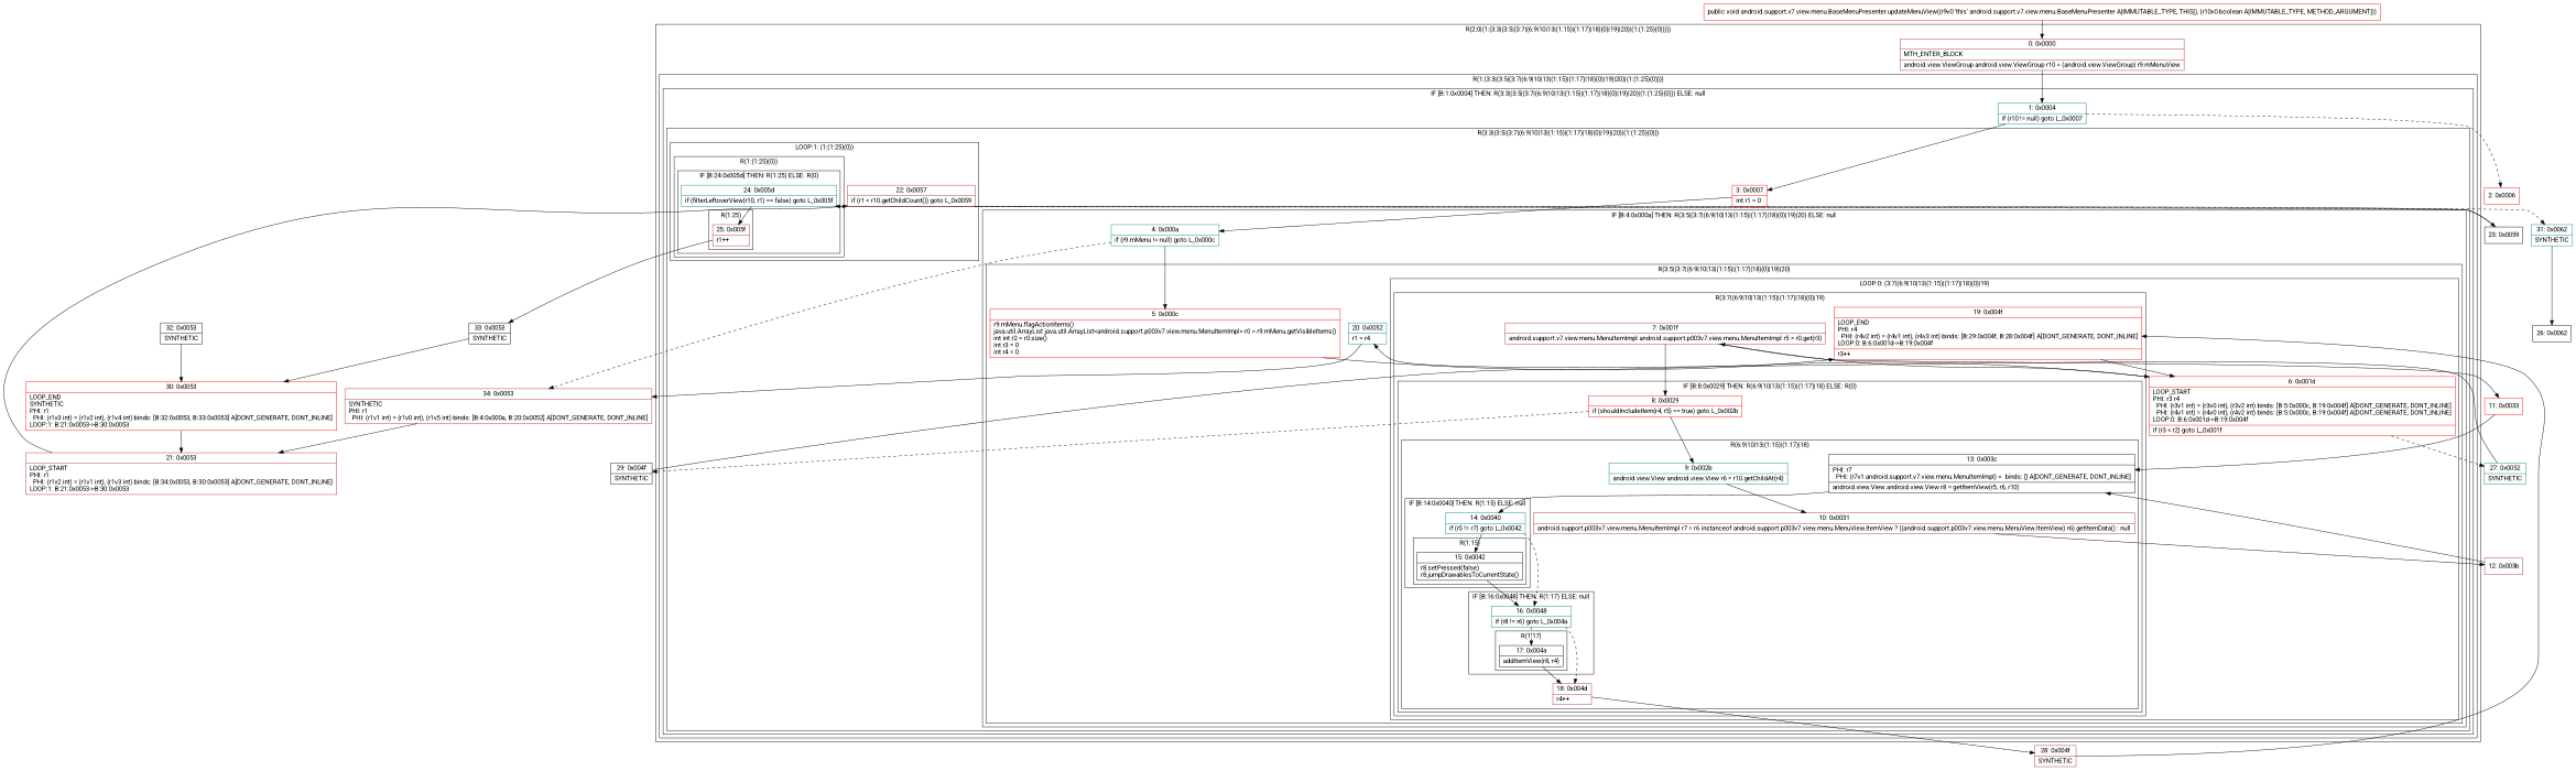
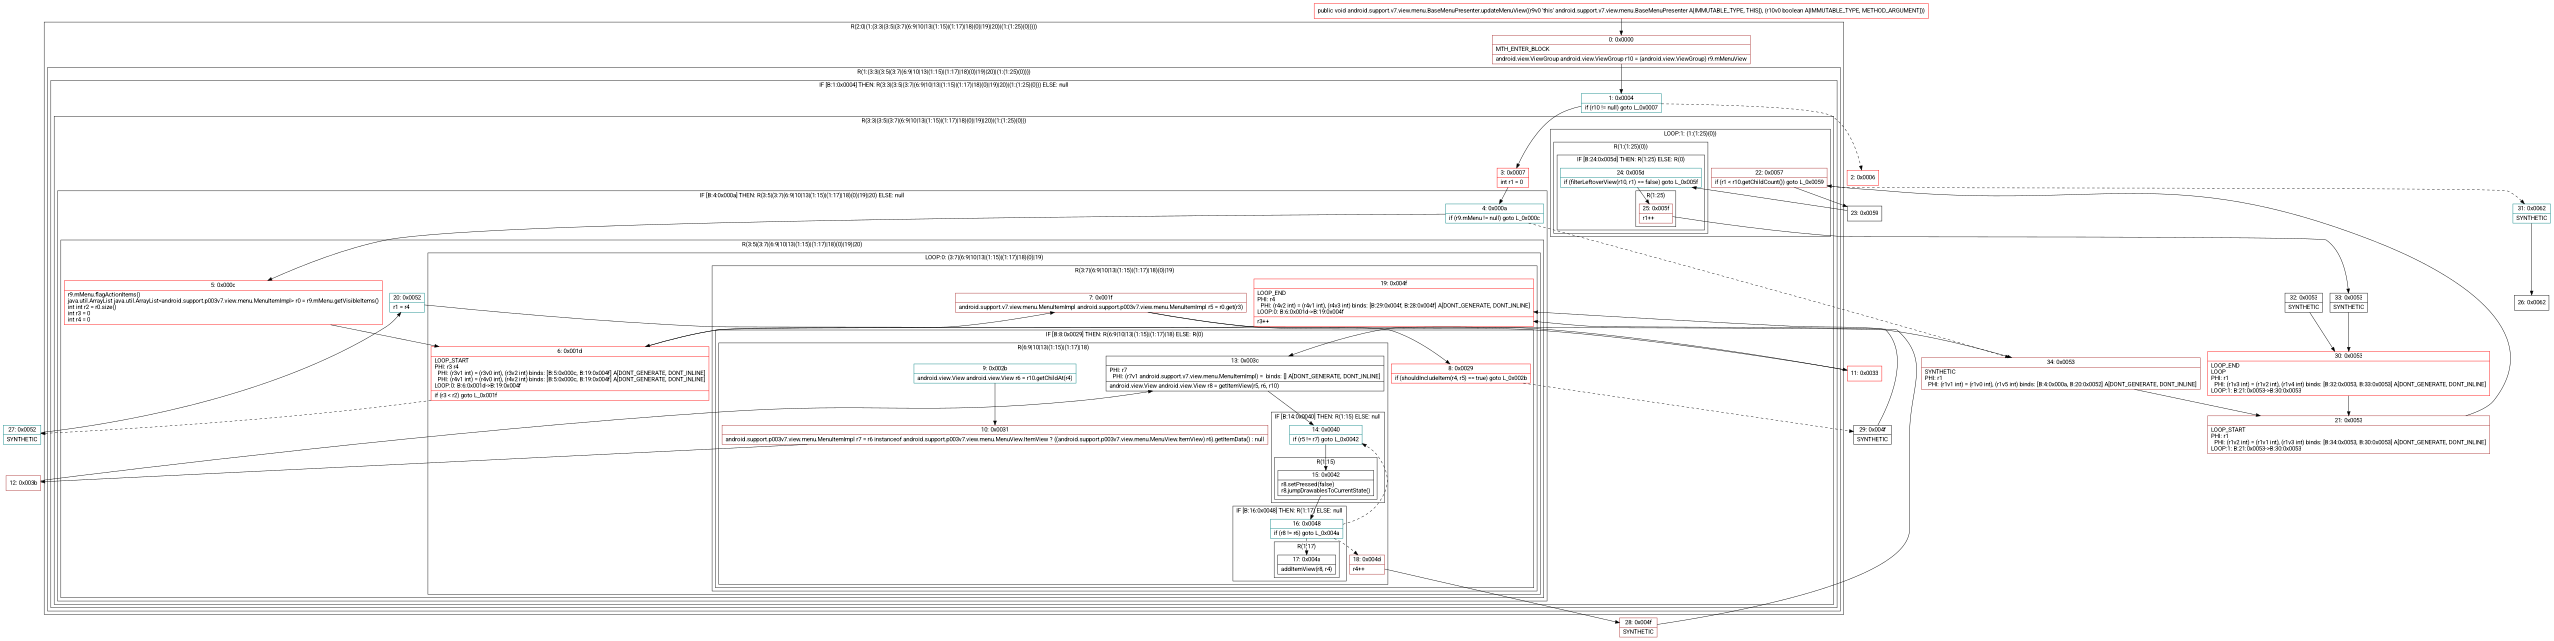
  digraph {
    fontname=Roboto
    node [color=brown fontname=Roboto shape=record]
    edge [fontname=Roboto]
    n1 [color=black label="{15\:\ 0x0042|r8.setPressed(false)\lr8.jumpDrawablesToCurrentState()\l}"]
    n2 [color=teal label="{14\:\ 0x0040|if (r5 != r7) goto L_0x0042\l}"]
    n3 [color=black label="{17\:\ 0x004a|addItemView(r8, r4)\l}"]
    n4 [color=teal label="{16\:\ 0x0048|if (r8 != r6) goto L_0x004a\l}"]
    n5 [color=teal label="{9\:\ 0x002b|android.view.View android.view.View r6 = r10.getChildAt(r4)\l}"]
    n6 [label="{10\:\ 0x0031|android.support.p003v7.view.menu.MenuItemImpl r7 = r6 instanceof android.support.p003v7.view.menu.MenuView.ItemView ? ((android.support.p003v7.view.menu.MenuView.ItemView) r6).getItemData() : null\l}"]
    n7 [color=black label="{13\:\ 0x003c|PHI: r7 \l  PHI: (r7v1 android.support.v7.view.menu.MenuItemImpl) =  binds: [] A[DONT_GENERATE, DONT_INLINE]\l|android.view.View android.view.View r8 = getItemView(r5, r6, r10)\l}"]
    n8 [label="{18\:\ 0x004d|r4++\l}"]
    n9 [color=red label="{8\:\ 0x0029|if (shouldIncludeItem(r4, r5) == true) goto L_0x002b\l}"]
    n10 [label="{7\:\ 0x001f|android.support.v7.view.menu.MenuItemImpl android.support.p003v7.view.menu.MenuItemImpl r5 = r0.get(r3)\l}"]
    n11 [color=red label="{19\:\ 0x004f|LOOP_END\lPHI: r4 \l  PHI: (r4v2 int) = (r4v1 int), (r4v3 int) binds: [B:29:0x004f, B:28:0x004f] A[DONT_GENERATE, DONT_INLINE]\lLOOP:0: B:6:0x001d\-\>B:19:0x004f\l|r3++\l}"]
    n12 [color=red label="{6\:\ 0x001d|LOOP_START\lPHI: r3 r4 \l  PHI: (r3v1 int) = (r3v0 int), (r3v2 int) binds: [B:5:0x000c, B:19:0x004f] A[DONT_GENERATE, DONT_INLINE]\l  PHI: (r4v1 int) = (r4v0 int), (r4v2 int) binds: [B:5:0x000c, B:19:0x004f] A[DONT_GENERATE, DONT_INLINE]\lLOOP:0: B:6:0x001d\-\>B:19:0x004f\l|if (r3 \< r2) goto L_0x001f\l}"]
    n13 [color=red label="{5\:\ 0x000c|r9.mMenu.flagActionItems()\ljava.util.ArrayList java.util.ArrayList\<android.support.p003v7.view.menu.MenuItemImpl\> r0 = r9.mMenu.getVisibleItems()\lint int r2 = r0.size()\lint r3 = 0\lint r4 = 0\l}"]
    n14 [color=teal label="{20\:\ 0x0052|r1 = r4\l}"]
    n15 [color=teal label="{4\:\ 0x000a|if (r9.mMenu != null) goto L_0x000c\l}"]
    n16 [label="{25\:\ 0x005f|r1++\l}"]
    n17 [color=teal label="{24\:\ 0x005d|if (filterLeftoverView(r10, r1) == false) goto L_0x005f\l}"]
    n18 [label="{22\:\ 0x0057|if (r1 \< r10.getChildCount()) goto L_0x0059\l}"]
    n19 [color=red label="{3\:\ 0x0007|int r1 = 0\l}"]
    n20 [color=teal label="{1\:\ 0x0004|if (r10 != null) goto L_0x0007\l}"]
    n21 [label="{0\:\ 0x0000|MTH_ENTER_BLOCK\l|android.view.ViewGroup android.view.ViewGroup r10 = (android.view.ViewGroup) r9.mMenuView\l}"]
    n22 [label="{12\:\ 0x003b}"]
    n23 [label="{28\:\ 0x004f|SYNTHETIC\l}"]
    n24 [color=black label="{29\:\ 0x004f|SYNTHETIC\l}"]
    n25 [color=red label="{11\:\ 0x0033}"]
    n26 [color=teal label="{27\:\ 0x0052|SYNTHETIC\l}"]
    n27 [label="{34\:\ 0x0053|SYNTHETIC\lPHI: r1 \l  PHI: (r1v1 int) = (r1v0 int), (r1v5 int) binds: [B:4:0x000a, B:20:0x0052] A[DONT_GENERATE, DONT_INLINE]\l}"]
    n28 [color=black label="{33\:\ 0x0053|SYNTHETIC\l}"]
    n29 [color=black label="{23\:\ 0x0059}"]
    n30 [color=teal label="{31\:\ 0x0062|SYNTHETIC\l}"]
    n31 [color=red label="{2\:\ 0x0006}"]
    n32 [label="{21\:\ 0x0053|LOOP_START\lPHI: r1 \l  PHI: (r1v2 int) = (r1v1 int), (r1v3 int) binds: [B:34:0x0053, B:30:0x0053] A[DONT_GENERATE, DONT_INLINE]\lLOOP:1: B:21:0x0053\-\>B:30:0x0053\l}"]
    n33 [color=black label="{26\:\ 0x0062}"]
    n34 [color=black label="{32\:\ 0x0053|SYNTHETIC\l}"]
-   n35 [color=red label="{30\:\ 0x0053|LOOP_END\lSYNTHETIC\lPHI: r1 \l  PHI: (r1v3 int) = (r1v2 int), (r1v4 int) binds: [B:32:0x0053, B:33:0x0053] A[DONT_GENERATE, DONT_INLINE]\lLOOP:1: B:21:0x0053\-\>B:30:0x0053\l}"]
+   n35 [color=red label="{30\:\ 0x0053|LOOP_END\lLOOP\lPHI: r1 \l  PHI: (r1v3 int) = (r1v2 int), (r1v4 int) binds: [B:32:0x0053, B:33:0x0053] A[DONT_GENERATE, DONT_INLINE]\lLOOP:1: B:21:0x0053\-\>B:30:0x0053\l}"]
    n36 [color=red label="{public void android.support.v7.view.menu.BaseMenuPresenter.updateMenuView((r9v0 'this' android.support.v7.view.menu.BaseMenuPresenter A[IMMUTABLE_TYPE, THIS]), (r10v0 boolean A[IMMUTABLE_TYPE, METHOD_ARGUMENT])) }"]
    subgraph cluster_1 {
      label="R(2:0|(1:(3:3|(3:5|(3:7|(6:9|10|13|(1:15)|(1:17)|18)(0)|19)|20)|(1:(1:25)(0)))))"
      n21
      subgraph cluster_2 {
        label="R(1:(3:3|(3:5|(3:7|(6:9|10|13|(1:15)|(1:17)|18)(0)|19)|20)|(1:(1:25)(0))))"
        subgraph cluster_3 {
          label="IF [B:1:0x0004] THEN: R(3:3|(3:5|(3:7|(6:9|10|13|(1:15)|(1:17)|18)(0)|19)|20)|(1:(1:25)(0))) ELSE: null"
          n20
          subgraph cluster_4 {
            label="R(3:3|(3:5|(3:7|(6:9|10|13|(1:15)|(1:17)|18)(0)|19)|20)|(1:(1:25)(0)))"
            n19
            subgraph cluster_5 {
              label="IF [B:4:0x000a] THEN: R(3:5|(3:7|(6:9|10|13|(1:15)|(1:17)|18)(0)|19)|20) ELSE: null"
              n15
              subgraph cluster_6 {
                label="R(3:5|(3:7|(6:9|10|13|(1:15)|(1:17)|18)(0)|19)|20)"
                n13
                n14
                subgraph cluster_7 {
                  label="LOOP:0: (3:7|(6:9|10|13|(1:15)|(1:17)|18)(0)|19)"
                  n12
                  subgraph cluster_8 {
                    label="R(3:7|(6:9|10|13|(1:15)|(1:17)|18)(0)|19)"
                    n10
                    n11
                    subgraph cluster_9 {
                      label="IF [B:8:0x0029] THEN: R(6:9|10|13|(1:15)|(1:17)|18) ELSE: R(0)"
                      n9
                      subgraph cluster_10 {
                        label="R(6:9|10|13|(1:15)|(1:17)|18)"
                        n5
                        n6
                        n7
                        n8
                        subgraph cluster_11 {
                          label="IF [B:14:0x0040] THEN: R(1:15) ELSE: null"
                          n2
                          subgraph cluster_12 {
                            label="R(1:15)"
                            n1
                          }
                        }
                        subgraph cluster_13 {
                          label="IF [B:16:0x0048] THEN: R(1:17) ELSE: null"
                          n4
                          subgraph cluster_14 {
                            label="R(1:17)"
                            n3
                          }
                        }
                      }
                      subgraph cluster_15 {
                        label="R(0)"
                      }
                    }
                  }
                }
              }
            }
            subgraph cluster_16 {
              label="LOOP:1: (1:(1:25)(0))"
              n18
              subgraph cluster_17 {
                label="R(1:(1:25)(0))"
                subgraph cluster_18 {
                  label="IF [B:24:0x005d] THEN: R(1:25) ELSE: R(0)"
                  n17
                  subgraph cluster_19 {
                    label="R(1:25)"
                    n16
                  }
                  subgraph cluster_20 {
                    label="R(0)"
                  }
                }
              }
            }
          }
        }
      }
    }
    n1 -> n4
    n2 -> n1
-   n2 -> n4 [style=dashed]
-   n3 -> n8
+   n4 -> n2 [style=dashed]
    n4 -> n3 [style=dashed]
    n4 -> n8 [style=dashed]
    n5 -> n6
    n6 -> n22
    n7 -> n2
    n8 -> n23
-   n9 -> n5
    n9 -> n24 [style=dashed]
    n10 -> n9
    n10 -> n25
    n11 -> n12
    n12 -> n10
    n12 -> n26 [style=dashed]
    n13 -> n12
    n14 -> n27
    n15 -> n13
    n15 -> n27 [style=dashed]
    n16 -> n28
    n17 -> n16
    n18 -> n29
    n18 -> n30 [style=dashed]
    n19 -> n15
    n20 -> n19
    n20 -> n31 [style=dashed]
    n21 -> n20
    n22 -> n7
    n23 -> n11
    n24 -> n11
    n25 -> n7
    n26 -> n14
    n27 -> n32
    n28 -> n35
    n29 -> n17
    n30 -> n33
    n32 -> n18
    n34 -> n35
    n35 -> n32
    n36 -> n21
  }
